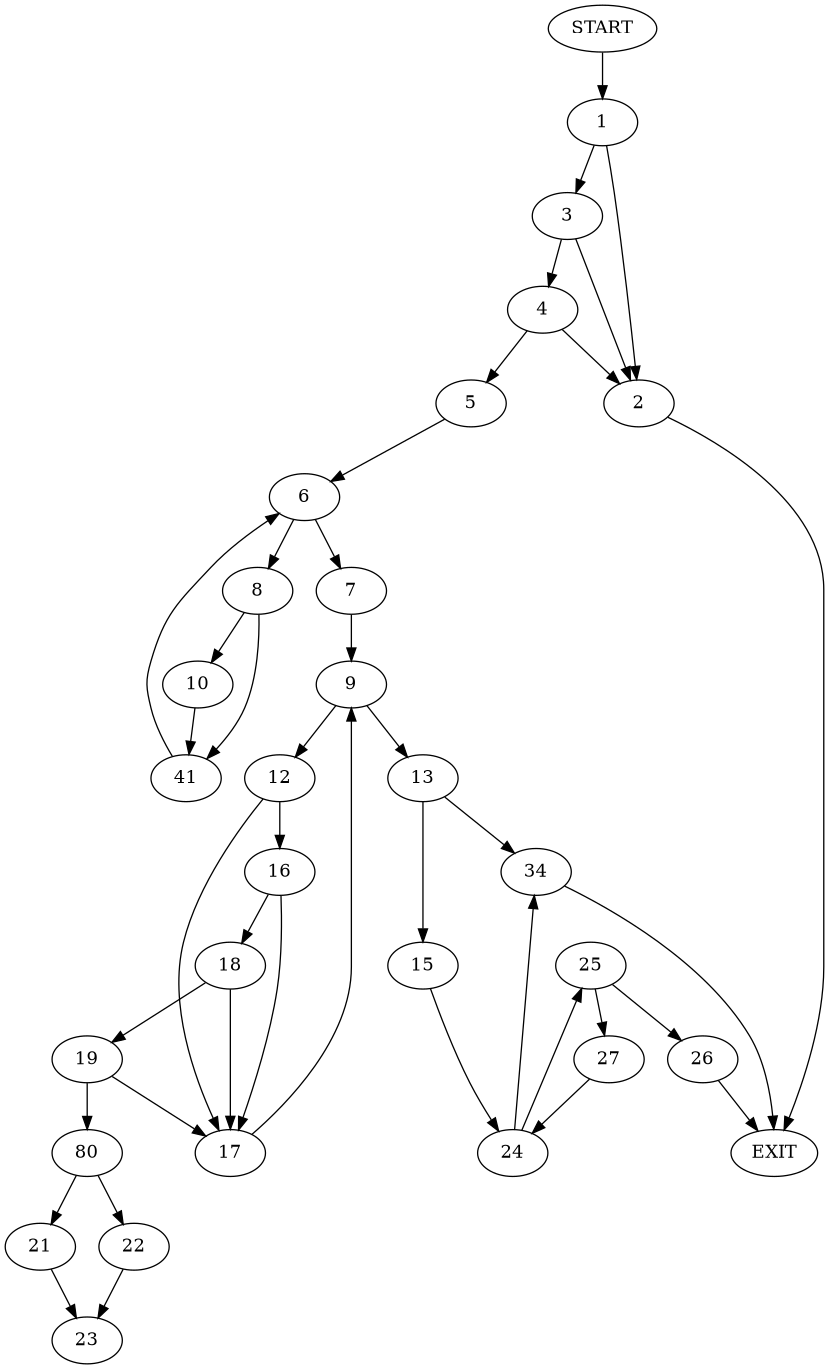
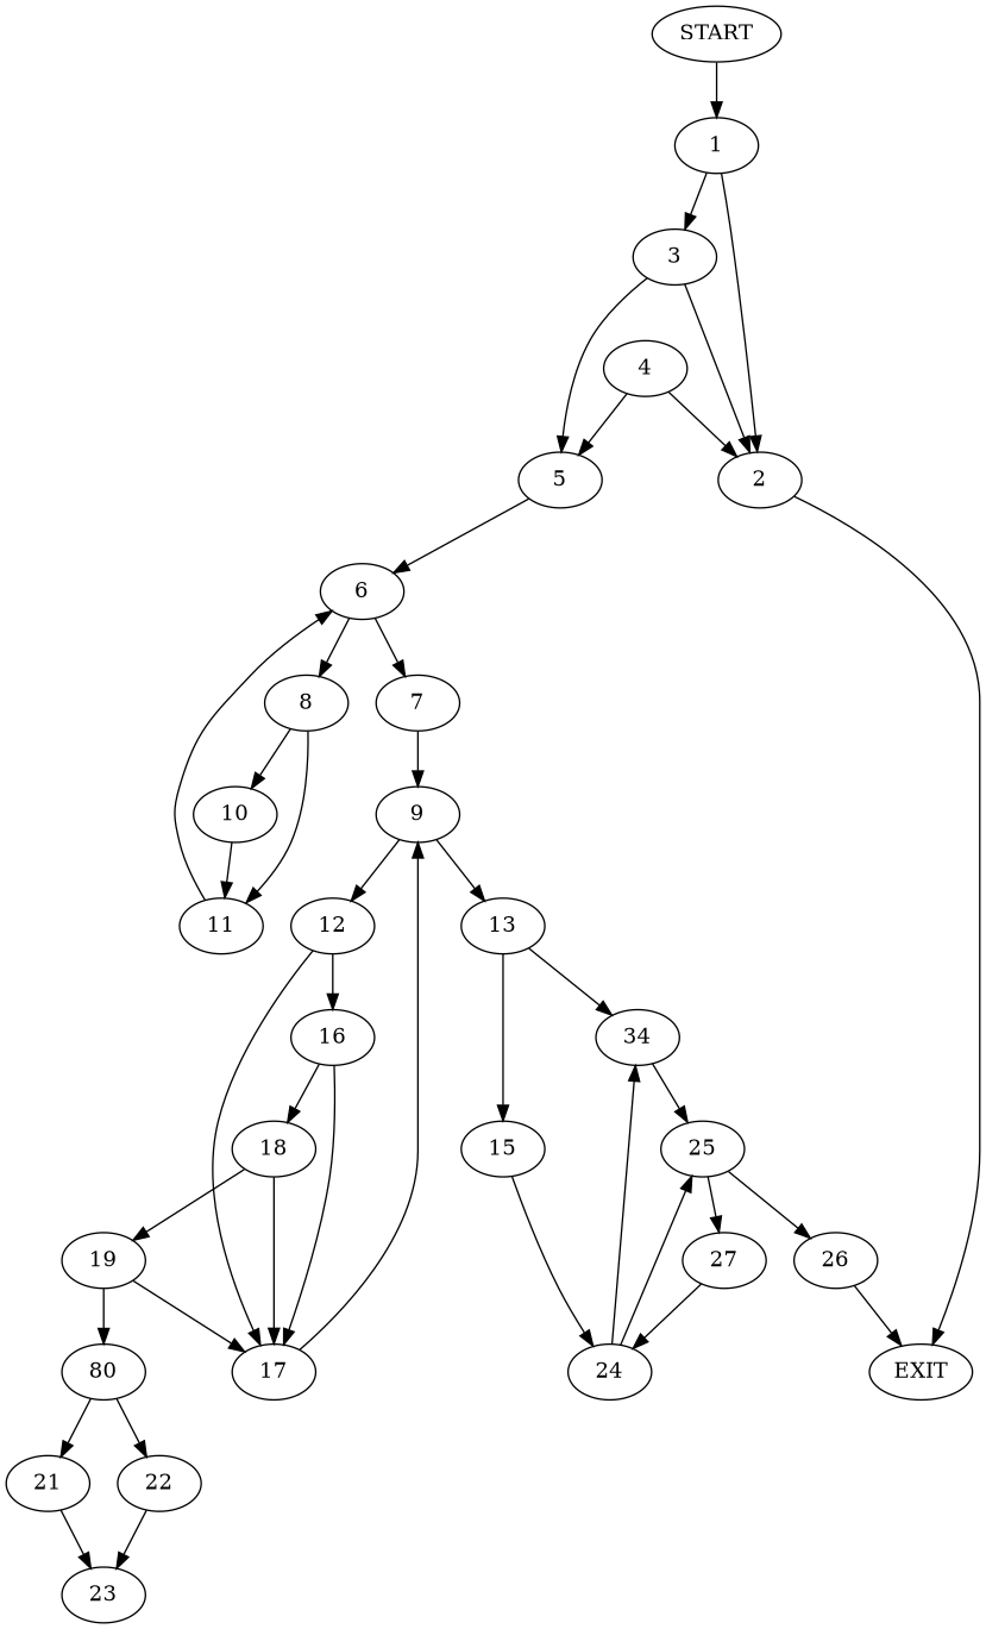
  digraph {
    n1 [label=START]
    1
    2
    3
    n5 [label=EXIT]
    4
    5
    6
    7
    8
    9
    10
-   11 [label=41]
+   11
    12
    13
    16
    17
    n18 [label=34]
    15
    18
    24
    25
    19
    n24 [label=80]
    21
    22
    23
    26
    27
    n1 -> 1
    1 -> 2
    1 -> 3
    2 -> n5
    3 -> 2
-   3 -> 4
+   3 -> 5
    4 -> 2
    4 -> 5
    5 -> 6
    6 -> 7
    6 -> 8
    7 -> 9
    8 -> 10
    8 -> 11
    9 -> 12
    9 -> 13
    10 -> 11
    11 -> 6
    12 -> 16
    12 -> 17
    13 -> n18
    13 -> 15
    16 -> 17
    16 -> 18
    17 -> 9
-   n18 -> n5
+   n18 -> 25
    15 -> 24
    18 -> 17
    18 -> 19
    24 -> n18
    24 -> 25
    25 -> 26
    25 -> 27
    19 -> 17
    19 -> n24
    n24 -> 21
    n24 -> 22
    21 -> 23
    22 -> 23
    26 -> n5
    27 -> 24
  }
